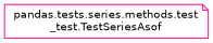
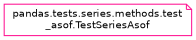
  digraph {
    rankdir=LR
-   n1 [color=deeppink fillcolor=white fontname=Helvetica fontsize=10 height=0.2 label="pandas.tests.series.methods.test\l_test.TestSeriesAsof" shape=note style=filled width=0.4]
+   n1 [color=deeppink fillcolor=white fontname=Helvetica fontsize=10 height=0.2 label="pandas.tests.series.methods.test\l_asof.TestSeriesAsof" shape=note style=filled width=0.4]
  }
